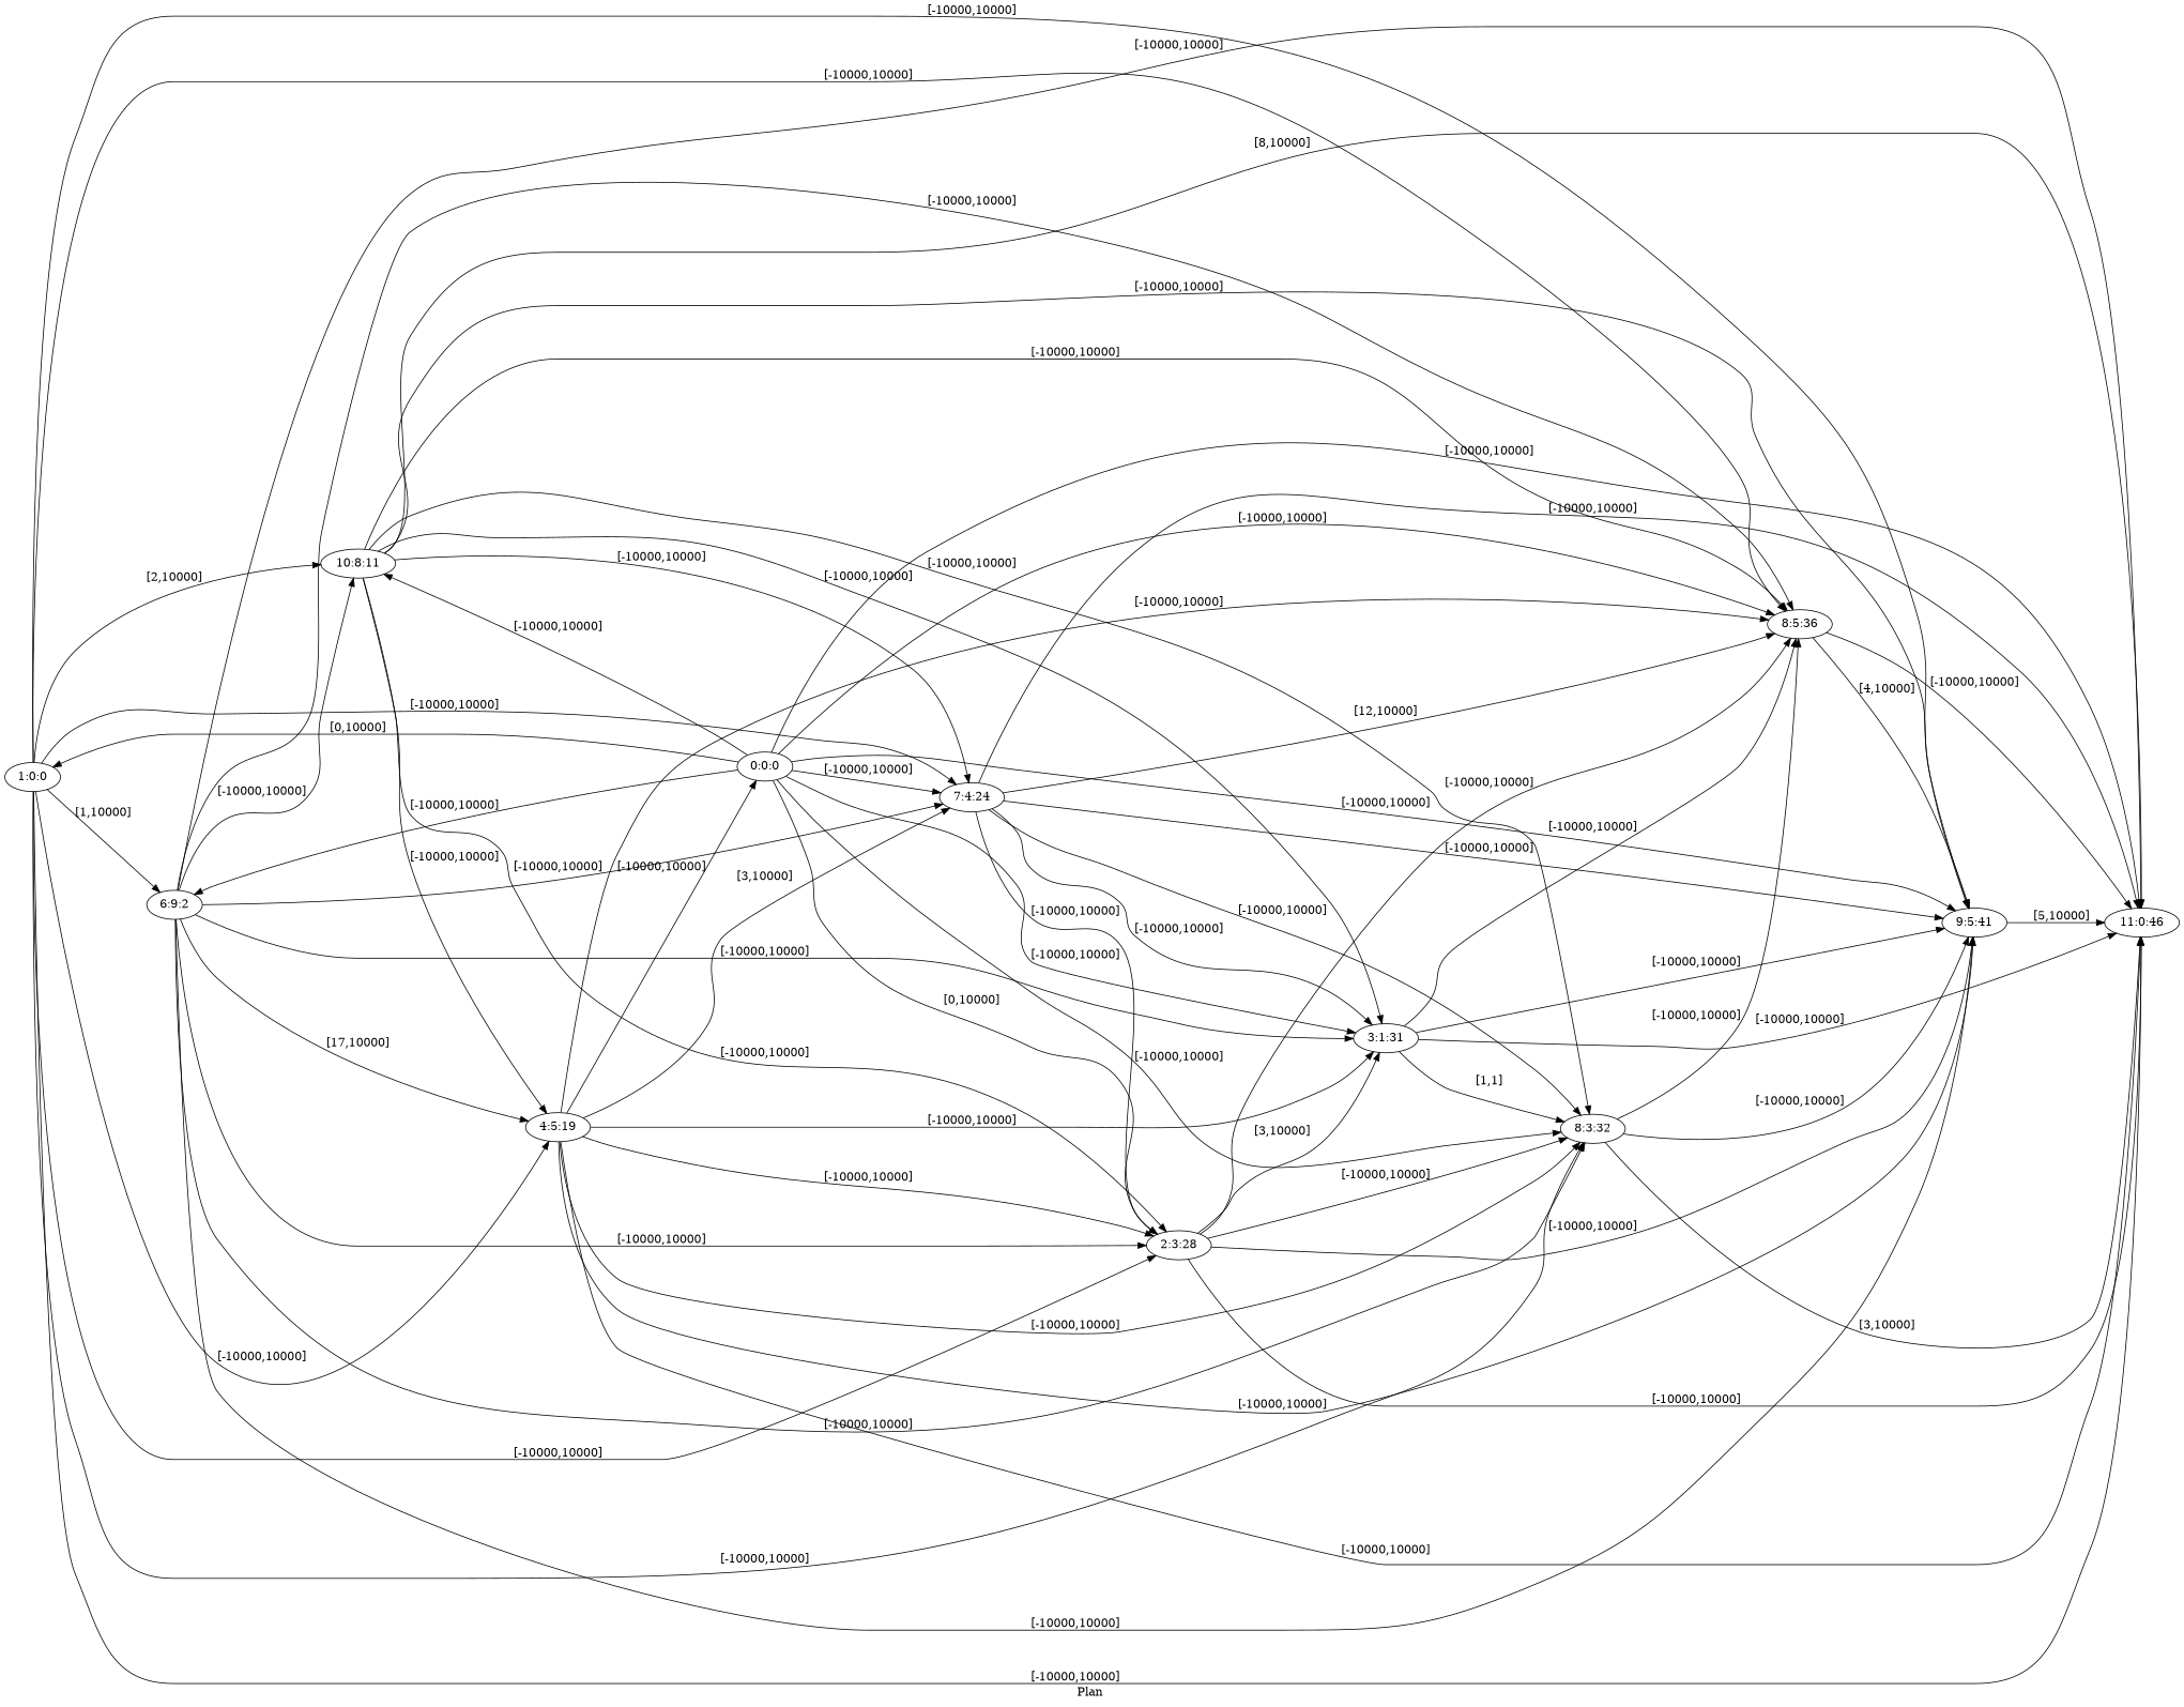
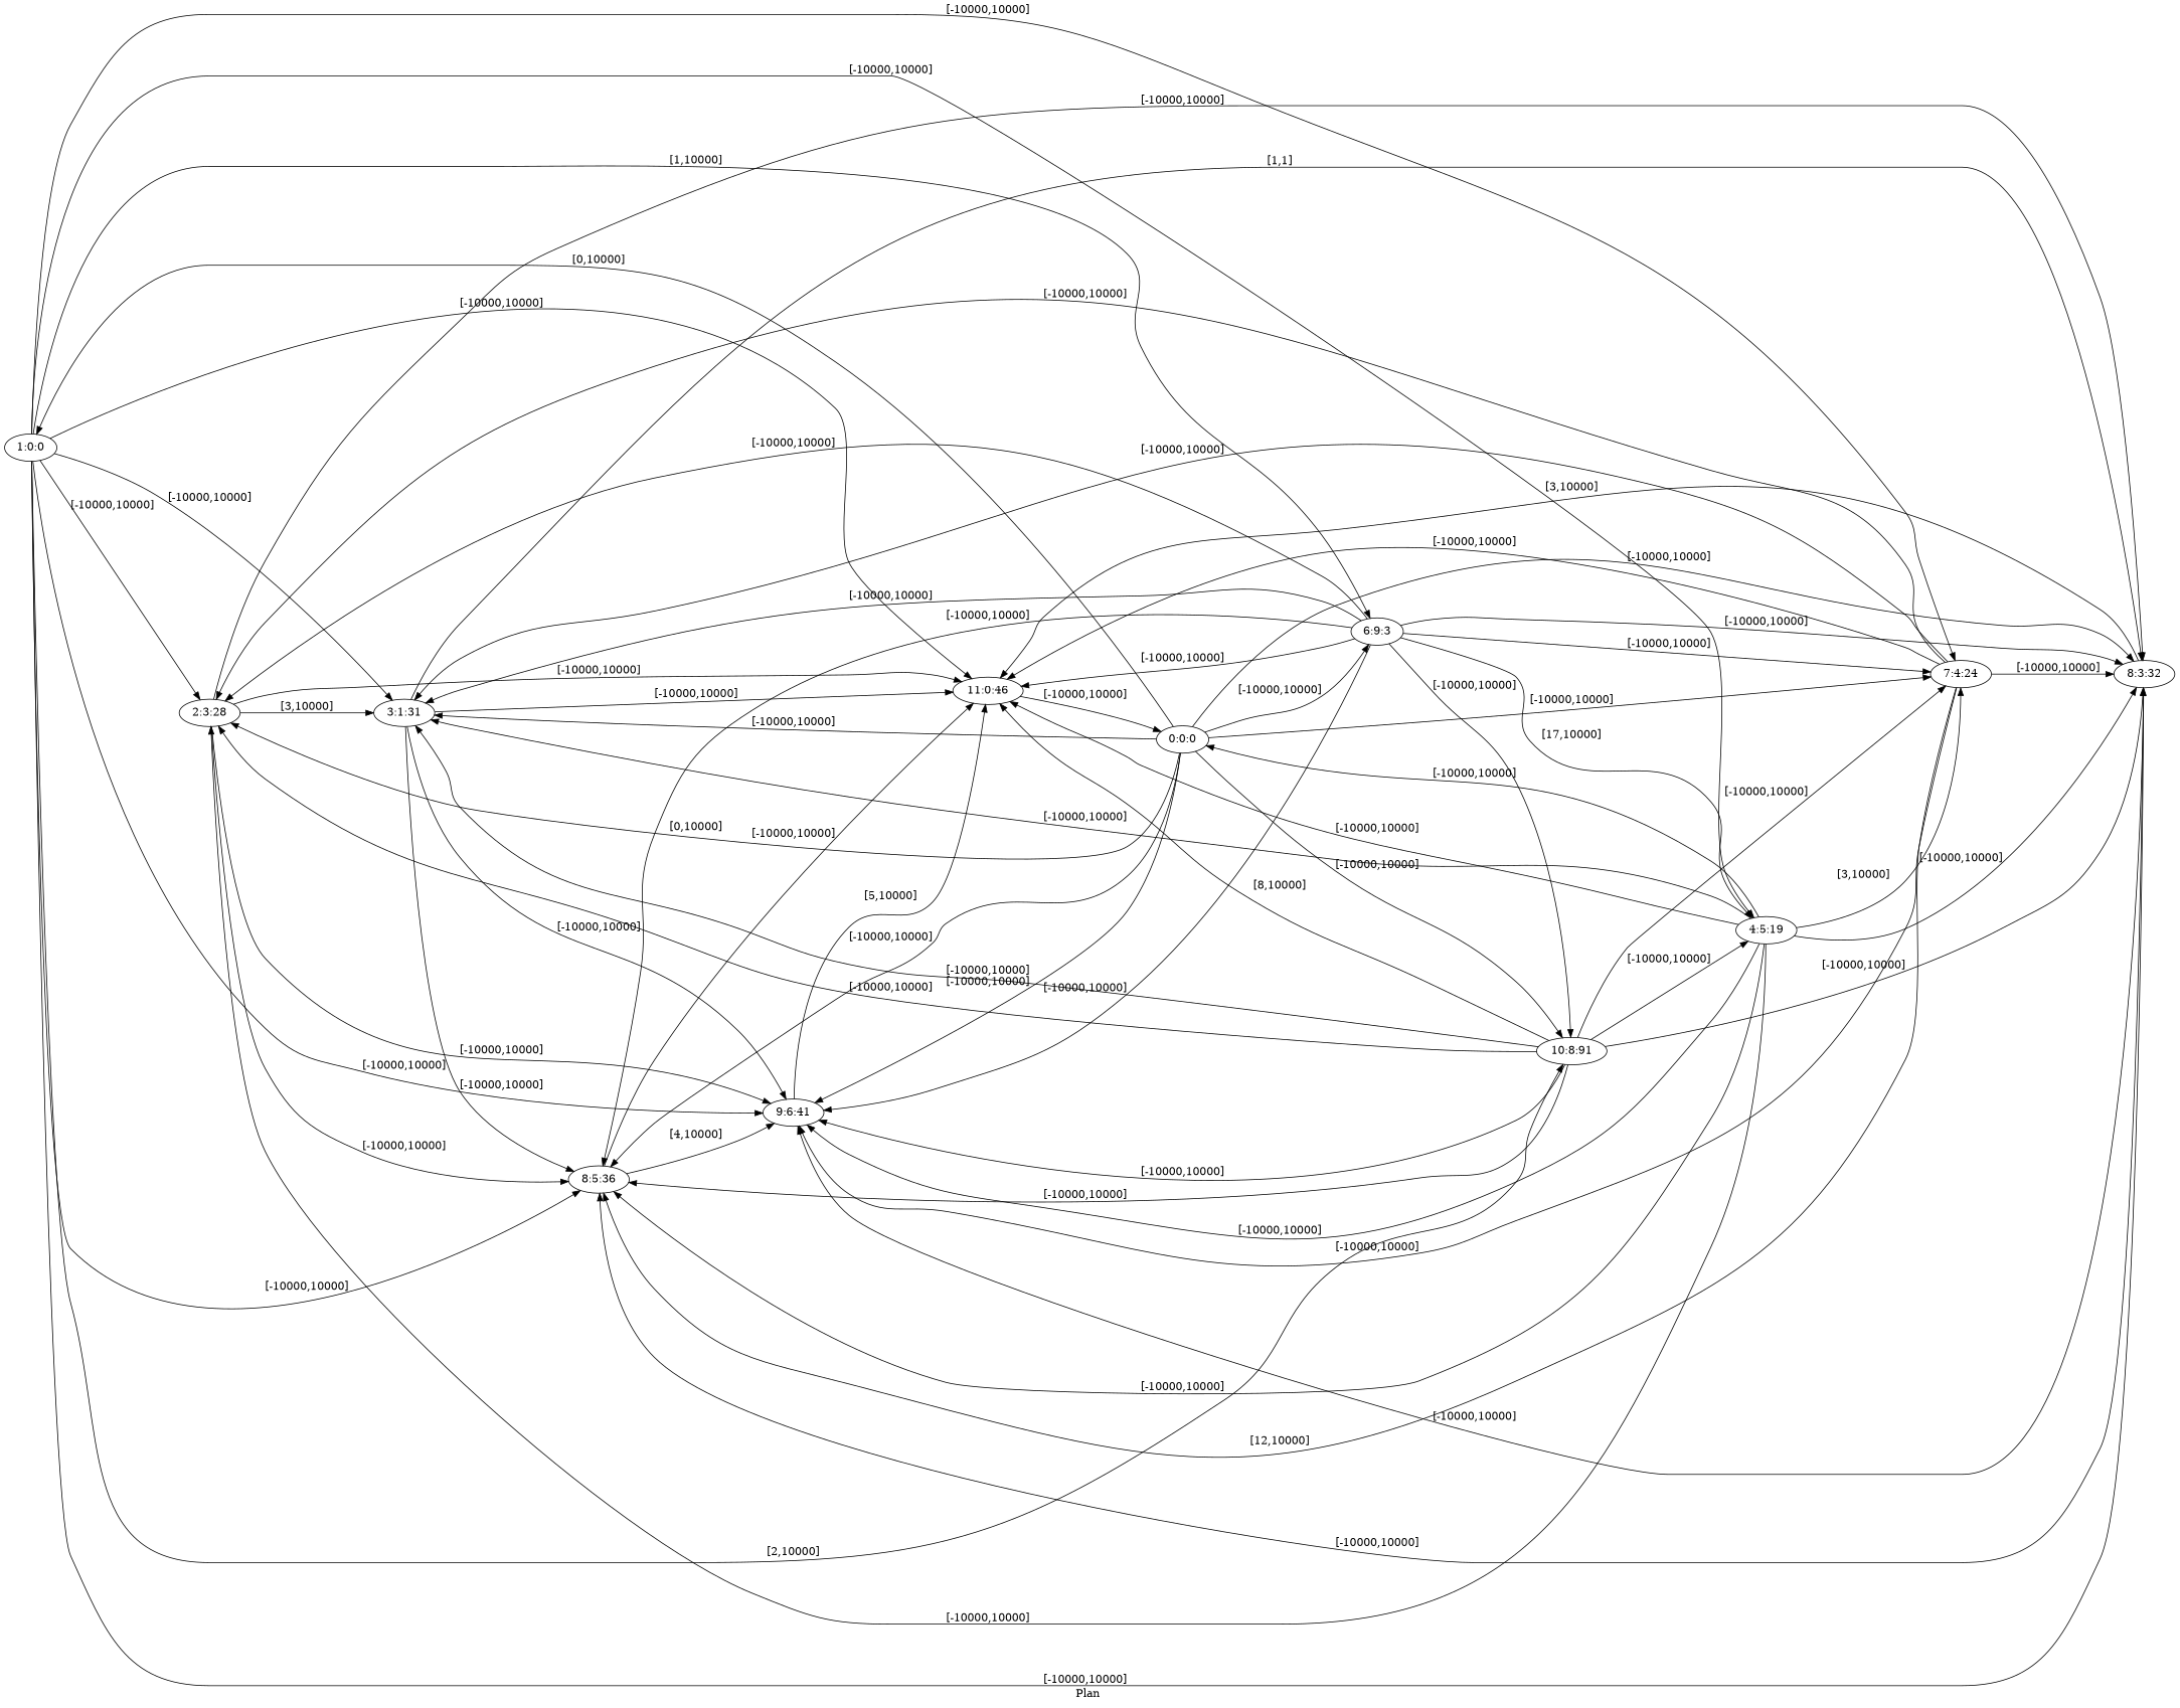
  digraph {
    fldt=0.553467
    label="Plan "
    nodesep=.45
    rankdir=LR
    n1 [label="1:0:0"]
    "0:0:0"
    "2:3:28"
    "3:1:31"
    n5 [label="8:5:36"]
-   "6:9:2"
+   "6:9:2" [label="6:9:3"]
    "7:4:24"
    "8:3:32"
-   "9:5:41"
-   "10:8:11"
+   "9:5:41" [label="9:6:41"]
+   "10:8:11" [label="10:8:91"]
    "11:0:46"
    "4:5:19"
    n1 -> "2:3:28" [label="[-10000,10000]"]
+   n1 -> "3:1:31" [label="[-10000,10000]"]
    n1 -> n5 [label="[-10000,10000]"]
    n1 -> "6:9:2" [label="[1,10000]"]
    n1 -> "7:4:24" [label="[-10000,10000]"]
    n1 -> "8:3:32" [label="[-10000,10000]"]
    n1 -> "9:5:41" [label="[-10000,10000]"]
    n1 -> "10:8:11" [label="[2,10000]"]
    n1 -> "11:0:46" [label="[-10000,10000]"]
    n1 -> "4:5:19" [label="[-10000,10000]"]
    "0:0:0" -> n1 [label="[0,10000]"]
    "0:0:0" -> "2:3:28" [label="[0,10000]"]
    "0:0:0" -> "3:1:31" [label="[-10000,10000]"]
    "0:0:0" -> n5 [label="[-10000,10000]"]
    "0:0:0" -> "6:9:2" [label="[-10000,10000]"]
    "0:0:0" -> "7:4:24" [label="[-10000,10000]"]
    "0:0:0" -> "8:3:32" [label="[-10000,10000]"]
    "0:0:0" -> "9:5:41" [label="[-10000,10000]"]
    "0:0:0" -> "10:8:11" [label="[-10000,10000]"]
-   "0:0:0" -> "11:0:46" [label="[-10000,10000]"]
+   "11:0:46" -> "0:0:0" [label="[-10000,10000]"]
    "2:3:28" -> "3:1:31" [label="[3,10000]"]
    "2:3:28" -> n5 [label="[-10000,10000]"]
    "2:3:28" -> "8:3:32" [label="[-10000,10000]"]
    "2:3:28" -> "9:5:41" [label="[-10000,10000]"]
    "2:3:28" -> "11:0:46" [label="[-10000,10000]"]
    "3:1:31" -> n5 [label="[-10000,10000]"]
    "3:1:31" -> "8:3:32" [label="[1,1]"]
    "3:1:31" -> "9:5:41" [label="[-10000,10000]"]
    "3:1:31" -> "11:0:46" [label="[-10000,10000]"]
    n5 -> "9:5:41" [label="[4,10000]"]
    n5 -> "11:0:46" [label="[-10000,10000]"]
    "6:9:2" -> "2:3:28" [label="[-10000,10000]"]
    "6:9:2" -> "3:1:31" [label="[-10000,10000]"]
    "6:9:2" -> n5 [label="[-10000,10000]"]
    "6:9:2" -> "7:4:24" [label="[-10000,10000]"]
    "6:9:2" -> "8:3:32" [label="[-10000,10000]"]
    "6:9:2" -> "9:5:41" [label="[-10000,10000]"]
    "6:9:2" -> "10:8:11" [label="[-10000,10000]"]
    "6:9:2" -> "11:0:46" [label="[-10000,10000]"]
    "6:9:2" -> "4:5:19" [label="[17,10000]"]
    "7:4:24" -> "2:3:28" [label="[-10000,10000]"]
    "7:4:24" -> "3:1:31" [label="[-10000,10000]"]
    "7:4:24" -> n5 [label="[12,10000]"]
    "7:4:24" -> "8:3:32" [label="[-10000,10000]"]
    "7:4:24" -> "9:5:41" [label="[-10000,10000]"]
    "7:4:24" -> "11:0:46" [label="[-10000,10000]"]
    "8:3:32" -> n5 [label="[-10000,10000]"]
    "8:3:32" -> "9:5:41" [label="[-10000,10000]"]
    "8:3:32" -> "11:0:46" [label="[3,10000]"]
    "9:5:41" -> "11:0:46" [label="[5,10000]"]
    "10:8:11" -> "2:3:28" [label="[-10000,10000]"]
    "10:8:11" -> "3:1:31" [label="[-10000,10000]"]
    "10:8:11" -> n5 [label="[-10000,10000]"]
    "10:8:11" -> "7:4:24" [label="[-10000,10000]"]
    "10:8:11" -> "8:3:32" [label="[-10000,10000]"]
    "10:8:11" -> "9:5:41" [label="[-10000,10000]"]
    "10:8:11" -> "11:0:46" [label="[8,10000]"]
    "10:8:11" -> "4:5:19" [label="[-10000,10000]"]
    "4:5:19" -> "0:0:0" [label="[-10000,10000]"]
    "4:5:19" -> "2:3:28" [label="[-10000,10000]"]
    "4:5:19" -> "3:1:31" [label="[-10000,10000]"]
    "4:5:19" -> n5 [label="[-10000,10000]"]
    "4:5:19" -> "7:4:24" [label="[3,10000]"]
    "4:5:19" -> "8:3:32" [label="[-10000,10000]"]
    "4:5:19" -> "9:5:41" [label="[-10000,10000]"]
    "4:5:19" -> "11:0:46" [label="[-10000,10000]"]
  }
